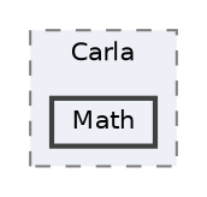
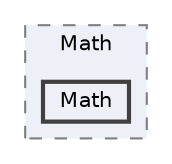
  digraph {
    compound=true
    n1 [color=grey25 fillcolor="#edf0f7" fontname=Helvetica fontsize=10 height=0.2 label=Math shape=box style="filled,bold" width=0.4]
    subgraph cluster_1 {
      bgcolor="#edf0f7"
      fontname=Helvetica
      fontsize=10
-     label=Carla
+     label=Math
      pencolor=grey50
      style="filled,dashed"
      n1
    }
  }
